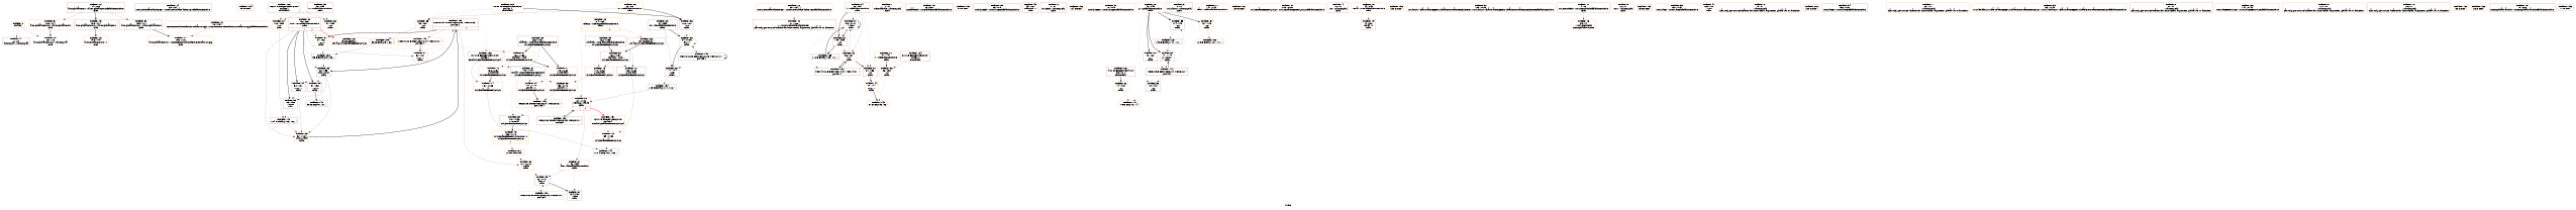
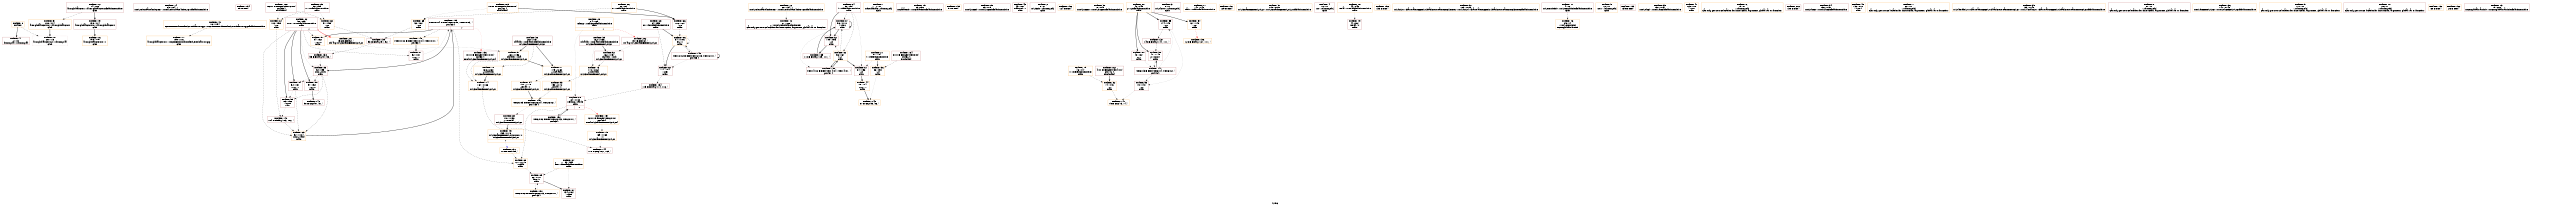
  digraph {
    label=SVFG
    node [color=brown shape=record]
    edge [style=dashed]
    n1 [color=darkorange label="{NodeID: 0\nNullPtr}"]
    n2 [label="{NodeID: 41\n2\<--3\ndummyVal\<--dummyVal\n}"]
    n3 [label="{NodeID: 78\n200\<--3\nllvm.global_ctors_2\<--dummyVal\nGlob }" style=dotted]
    n4 [label="{NodeID: 14\n23\<--24\n_ZNSt8ios_base4InitC1Ev\<--_ZNSt8ios_base4InitC1Ev_field_insensitive\n}"]
    n5 [label="{NodeID: 194\n89 = PHI()\n}"]
    n6 [color=darkorange label="{NodeID: 28\n64\<--65\nref.tmp\<--ref.tmp_field_insensitive\nmain\n|{|<s1>7}}"]
    n7 [label="{NodeID: 88\n64\<--115\nref.tmp\<--add8\nmain\n|{|<s2>7}}"]
    n8 [label="{NodeID: 202\n157 = PHI(64, )\n1st arg _ZSt3maxIxERKT_S2_S2_ }"]
    n9 [color=darkorange label="{NodeID: 68\n121\<--118\n\<--call9\nmain\n}"]
    n10 [color=darkorange label="{NodeID: 157\n22V_1 = ENCHI(MR_22V_0)\npts\{65 \}\nFun[_ZSt3maxIxERKT_S2_S2_]}" style=double]
    n11 [label="{NodeID: 152\nMR_22V_2 = PHI(MR_22V_3, MR_22V_1, )\npts\{65 \}\n}"]
    n12 [label="{NodeID: 92\n162\<--157\n__b.addr\<--__b\n_ZSt3maxIxERKT_S2_S2_\n}"]
    n13 [label="{NodeID: 89\n62\<--121\nans\<--\nmain\n}"]
    n14 [color=darkorange label="{NodeID: 75\n169\<--168\n\<--\n_ZSt3maxIxERKT_S2_S2_\n}"]
-   n15 [label="{NodeID: 72\n168\<--162\n\<--__b.addr\n_ZSt3maxIxERKT_S2_S2_\n}"]
    n16 [color=darkorange label="{NodeID: 73\n172\<--162\n\<--__b.addr\n_ZSt3maxIxERKT_S2_S2_\n}"]
    n17 [label="{NodeID: 42\n27\<--28\n\<--_ZNSt8ios_base4InitD1Ev\nCan only get source location for instruction, argument, global var or function.}"]
    n18 [label="{NodeID: 139\n93 = Binary(91, 92, )\n}"]
    n19 [label="{NodeID: 138\n95 = Binary(94, 93, )\n}"]
    n20 [label="{NodeID: 83\n52\<--95\nnum\<--sub\nmain\n}"]
    n21 [label="{NodeID: 84\n52\<--81\nnum\<--\nmain\n}"]
    n22 [label="{NodeID: 59\n103\<--52\n\<--num\nmain\n}"]
    n23 [color=darkorange label="{NodeID: 85\n52\<--104\nnum\<--add\nmain\n}"]
    n24 [label="{NodeID: 58\n97\<--52\n\<--num\nmain\n}"]
    n25 [color=darkorange label="{NodeID: 56\n86\<--50\n\<--l\nmain\n}"]
    n26 [color=darkorange label="{NodeID: 143\n87 = cmp(85, 86, )\n}"]
    n27 [label="{NodeID: 153\nMR_10V_4 = PHI(MR_10V_8, MR_10V_3, )\npts\{53 \}\n|{|<s4>7}}"]
    n28 [color=darkorange label="{NodeID: 57\n94\<--52\n\<--num\nmain\n}"]
    n29 [color=darkorange label="{NodeID: 148\nMR_10V_2 = PHI(MR_10V_4, MR_10V_1, )\npts\{53 \}\n}"]
    n30 [label="{NodeID: 156\n10V_1 = ENCHI(MR_10V_0)\npts\{53 \}\nFun[_ZSt3maxIxERKT_S2_S2_]}" style=double]
    n31 [label="{NodeID: 81\n52\<--81\nnum\<--\nmain\n}"]
    n32 [color=darkorange label="{NodeID: 74\n167\<--166\n\<--\n_ZSt3maxIxERKT_S2_S2_\n}"]
    n33 [label="{NodeID: 67\n134\<--62\n\<--ans\nmain\n}"]
    n34 [color=darkorange label="{NodeID: 151\nMR_20V_2 = PHI(MR_20V_3, MR_20V_1, )\npts\{63 \}\n}"]
    n35 [label="{NodeID: 140\n104 = Binary(103, 102, )\n}"]
    n36 [label="{NodeID: 142\n98 = cmp(97, 81, )\n}"]
    n37 [label="{NodeID: 144\n170 = cmp(167, 169, )\n}"]
    n38 [color=darkorange label="{NodeID: 70\n166\<--160\n\<--__a.addr\n_ZSt3maxIxERKT_S2_S2_\n}"]
    n39 [color=darkorange label="{NodeID: 1\n7\<--1\n__dso_handle\<--dummyObj\nGlob }"]
    n40 [label="{NodeID: 15\n29\<--30\n__cxa_atexit\<--__cxa_atexit_field_insensitive\n}"]
    n41 [color=darkorange label="{NodeID: 195\n90 = PHI()\n}"]
    n42 [label="{NodeID: 29\n69\<--70\n_ZNSirsERi\<--_ZNSirsERi_field_insensitive\n}"]
    n43 [label="{NodeID: 43\n43\<--67\nmain_ret\<--\nmain\n}"]
    n44 [color=darkorange label="{NodeID: 71\n175\<--160\n\<--__a.addr\n_ZSt3maxIxERKT_S2_S2_\n}"]
    n45 [color=darkorange label="{NodeID: 94\n158\<--175\nretval\<--\n_ZSt3maxIxERKT_S2_S2_\n}"]
    n46 [color=darkorange label="{NodeID: 145\nMR_26V_3 = PHI(MR_26V_4, MR_26V_2, )\npts\{159 \}\n}"]
    n47 [label="{NodeID: 69\n178\<--158\n\<--retval\n_ZSt3maxIxERKT_S2_S2_\n}"]
    n48 [label="{NodeID: 168\n16V_1 = ENCHI(MR_16V_0)\npts\{59 \}\nFun[main]}" style=double]
    n49 [color=darkorange label="{NodeID: 63\n91\<--58\n\<--n\nmain\n}"]
    n50 [color=darkorange label="{NodeID: 64\n102\<--58\n\<--n\nmain\n}"]
    n51 [label="{NodeID: 2\n8\<--1\n_ZSt3cin\<--dummyObj\nGlob }"]
    n52 [color=darkorange label="{NodeID: 16\n28\<--34\n_ZNSt8ios_base4InitD1Ev\<--_ZNSt8ios_base4InitD1Ev_field_insensitive\n}"]
    n53 [color=darkorange label="{NodeID: 196\n124 = PHI()\n}"]
    n54 [color=darkorange label="{NodeID: 30\n78\<--79\n_ZNSirsERx\<--_ZNSirsERx_field_insensitive\n}"]
    n55 [color=darkorange label="{NodeID: 44\n85\<--84\nconv\<--\nmain\n}"]
    n56 [color=darkorange label="{NodeID: 141\n75 = cmp(73, 74, )\n}"]
    n57 [color=darkorange label="{NodeID: 169\n18V_1 = ENCHI(MR_18V_0)\npts\{61 \}\nFun[main]}" style=double]
    n58 [color=darkorange label="{NodeID: 65\n92\<--60\n\<--e\nmain\n}"]
    n59 [label="{NodeID: 66\n106\<--60\n\<--e\nmain\n}"]
    n60 [color=darkorange label="{NodeID: 86\n54\<--106\nlev\<--\nmain\n}"]
    n61 [label="{NodeID: 60\n114\<--54\n\<--lev\nmain\n}"]
    n62 [label="{NodeID: 149\nMR_12V_2 = PHI(MR_12V_3, MR_12V_1, )\npts\{55 \}\n}"]
    n63 [label="{NodeID: 134\n115 = Binary(114, 116, )\n}"]
    n64 [label="{NodeID: 3\n9\<--1\n_ZSt4cout\<--dummyObj\nGlob }"]
    n65 [color=darkorange label="{NodeID: 17\n41\<--42\nmain\<--main_field_insensitive\n}"]
    n66 [color=darkorange label="{NodeID: 197\n129 = PHI()\n}"]
    n67 [color=darkorange label="{NodeID: 31\n119\<--120\n_ZSt3maxIxERKT_S2_S2_\<--_ZSt3maxIxERKT_S2_S2__field_insensitive\n}"]
    n68 [color=darkorange label="{NodeID: 45\n155\<--178\n_ZSt3maxIxERKT_S2_S2__ret\<--\n_ZSt3maxIxERKT_S2_S2_\n|{<s0>7}}"]
    n69 [color=darkorange label="{NodeID: 191\n118 = PHI(155, )\n}"]
    n70 [color=darkorange label="{NodeID: 93\n158\<--172\nretval\<--\n_ZSt3maxIxERKT_S2_S2_\n}"]
    n71 [label="{NodeID: 87\n56\<--110\ni\<--inc\nmain\n}"]
    n72 [label="{NodeID: 61\n84\<--56\n\<--i\nmain\n}"]
    n73 [label="{NodeID: 62\n109\<--56\n\<--i\nmain\n}"]
    n74 [label="{NodeID: 150\nMR_14V_2 = PHI(MR_14V_4, MR_14V_1, )\npts\{57 \}\n}"]
    n75 [label="{NodeID: 135\n110 = Binary(109, 111, )\n}"]
    n76 [color=darkorange label="{NodeID: 82\n56\<--67\ni\<--\nmain\n}"]
    n77 [label="{NodeID: 4\n10\<--1\n.str\<--dummyObj\nGlob }"]
    n78 [color=darkorange label="{NodeID: 18\n44\<--45\nretval\<--retval_field_insensitive\nmain\n}"]
    n79 [label="{NodeID: 79\n44\<--67\nretval\<--\nmain\n}"]
    n80 [color=darkorange label="{NodeID: 198\n133 = PHI()\n}"]
    n81 [color=darkorange label="{NodeID: 32\n125\<--126\n_ZStlsISt11char_traitsIcEERSt13basic_ostreamIcT_ES5_PKc\<--_ZStlsISt11char_traitsIcEERSt13basic_ostreamIcT_ES5_PKc_field_insensitive\n}"]
    n82 [color=darkorange label="{NodeID: 46\n25\<--4\n\<--_ZStL8__ioinit\n__cxx_global_var_init\n}"]
    n83 [color=darkorange label="{NodeID: 5\n12\<--1\n.str.1\<--dummyObj\nGlob }"]
+   n84 [color=darkorange label="{NodeID: 19\n46\<--47\nt\<--t_field_insensitive\nmain\n}"]
    n85 [color=darkorange label="{NodeID: 52\n74\<--46\n\<--t\nmain\n}"]
    n86 [label="{NodeID: 199\n135 = PHI()\n}"]
    n87 [color=darkorange label="{NodeID: 33\n130\<--131\n_ZNSolsEi\<--_ZNSolsEi_field_insensitive\n}"]
    n88 [color=darkorange label="{NodeID: 47\n123\<--10\n\<--.str\nmain\n}"]
    n89 [color=darkorange label="{NodeID: 6\n15\<--1\n\<--dummyObj\nCan only get source location for instruction, argument, global var or function.}"]
    n90 [color=darkorange label="{NodeID: 20\n48\<--49\np\<--p_field_insensitive\nmain\n}"]
    n91 [label="{NodeID: 53\n73\<--48\n\<--p\nmain\n}"]
    n92 [color=darkorange label="{NodeID: 54\n127\<--48\n\<--p\nmain\n}"]
    n93 [label="{NodeID: 55\n144\<--48\n\<--p\nmain\n}"]
    n94 [label="{NodeID: 80\n48\<--67\np\<--\nmain\n}"]
    n95 [label="{NodeID: 90\n48\<--145\np\<--inc17\nmain\n}"]
    n96 [color=darkorange label="{NodeID: 136\n128 = Binary(127, 111, )\n}"]
    n97 [label="{NodeID: 137\n145 = Binary(144, 111, )\n}"]
    n98 [label="{NodeID: 147\nMR_6V_3 = PHI(MR_6V_4, MR_6V_2, )\npts\{49 \}\n}"]
    n99 [label="{NodeID: 200\n138 = PHI()\n}"]
    n100 [label="{NodeID: 34\n136\<--137\n_ZNSolsEx\<--_ZNSolsEx_field_insensitive\n}"]
+   n101 [color=darkorange label="{NodeID: 48\n132\<--12\n\<--.str.1\nmain\n}"]
    n102 [color=darkorange label="{NodeID: 76\n198\<--15\nllvm.global_ctors_0\<--\nGlob }"]
    n103 [color=darkorange label="{NodeID: 7\n67\<--1\n\<--dummyObj\nCan only get source location for instruction, argument, global var or function.}"]
    n104 [color=darkorange label="{NodeID: 21\n50\<--51\nl\<--l_field_insensitive\nmain\n}"]
    n105 [color=darkorange label="{NodeID: 201\n156 = PHI(52, )\n0th arg _ZSt3maxIxERKT_S2_S2_ }"]
    n106 [color=darkorange label="{NodeID: 91\n160\<--156\n__a.addr\<--__a\n_ZSt3maxIxERKT_S2_S2_\n}"]
    n107 [color=darkorange label="{NodeID: 35\n139\<--140\n_ZSt4endlIcSt11char_traitsIcEERSt13basic_ostreamIT_T0_ES6_\<--_ZSt4endlIcSt11char_traitsIcEERSt13basic_ostreamIT_T0_ES6__field_insensitive\n}"]
    n108 [label="{NodeID: 49\n198\<--14\nllvm.global_ctors_0\<--llvm.global_ctors\nGlob }"]
    n109 [color=darkorange label="{NodeID: 77\n199\<--16\nllvm.global_ctors_1\<--_GLOBAL__sub_I_AlexSeverina_1_0.cpp\nGlob }"]
    n110 [label="{NodeID: 8\n81\<--1\n\<--dummyObj\nCan only get source location for instruction, argument, global var or function.}"]
    n111 [label="{NodeID: 22\n52\<--53\nnum\<--num_field_insensitive\nmain\n|{|<s7>7}}"]
    n112 [color=darkorange label="{NodeID: 36\n141\<--142\n_ZNSolsEPFRSoS_E\<--_ZNSolsEPFRSoS_E_field_insensitive\n}"]
-   n113 [label="{NodeID: 50\n199\<--14\nllvm.global_ctors_1\<--llvm.global_ctors\nGlob }"]
    n114 [color=darkorange label="{NodeID: 9\n111\<--1\n\<--dummyObj\nCan only get source location for instruction, argument, global var or function.}"]
    n115 [label="{NodeID: 23\n54\<--55\nlev\<--lev_field_insensitive\nmain\n}"]
-   n116 [label="{NodeID: 37\n158\<--159\nretval\<--retval_field_insensitive\n_ZSt3maxIxERKT_S2_S2_\n}"]
    n117 [color=darkorange label="{NodeID: 51\n200\<--14\nllvm.global_ctors_2\<--llvm.global_ctors\nGlob }"]
    n118 [label="{NodeID: 162\n4V_1 = ENCHI(MR_4V_0)\npts\{47 \}\nFun[main]}" style=double]
    n119 [label="{NodeID: 10\n116\<--1\n\<--dummyObj\nCan only get source location for instruction, argument, global var or function.}"]
    n120 [color=darkorange label="{NodeID: 190\n68 = PHI()\n}"]
    n121 [label="{NodeID: 24\n56\<--57\ni\<--i_field_insensitive\nmain\n}"]
    n122 [label="{NodeID: 38\n160\<--161\n__a.addr\<--__a.addr_field_insensitive\n_ZSt3maxIxERKT_S2_S2_\n}"]
    n123 [label="{NodeID: 11\n4\<--6\n_ZStL8__ioinit\<--_ZStL8__ioinit_field_insensitive\nGlob }"]
    n124 [label="{NodeID: 25\n58\<--59\nn\<--n_field_insensitive\nmain\n}"]
    n125 [label="{NodeID: 39\n162\<--163\n__b.addr\<--__b.addr_field_insensitive\n_ZSt3maxIxERKT_S2_S2_\n}"]
    n126 [label="{NodeID: 164\n8V_1 = ENCHI(MR_8V_0)\npts\{51 \}\nFun[main]}" style=double]
    n127 [label="{NodeID: 12\n14\<--18\nllvm.global_ctors\<--llvm.global_ctors_field_insensitive\nGlob }"]
    n128 [color=darkorange label="{NodeID: 192\n26 = PHI()\n}"]
    n129 [color=darkorange label="{NodeID: 26\n60\<--61\ne\<--e_field_insensitive\nmain\n}"]
    n130 [color=darkorange label="{NodeID: 40\n16\<--194\n_GLOBAL__sub_I_AlexSeverina_1_0.cpp\<--_GLOBAL__sub_I_AlexSeverina_1_0.cpp_field_insensitive\n}"]
    n131 [label="{NodeID: 13\n19\<--20\n__cxx_global_var_init\<--__cxx_global_var_init_field_insensitive\n}"]
-   n132 [label="{NodeID: 193\n77 = PHI()\n}"]
    n133 [color=darkorange label="{NodeID: 27\n62\<--63\nans\<--ans_field_insensitive\nmain\n}"]
-   n1 -> n2
+   n1 -> n2 [style=bold]
    n1 -> n3
    n6 -> n7 [style=dotted]
    n6 -> n8 [color=red tailport=s1]
-   n7 -> n133
-   n7 -> n10 [color=red style=bold tailport=s2]
+   n7 -> n9
+   n7 -> n10 [color=red tailport=s2]
    n7 -> n11 [style=dotted]
-   n8 -> n12 [style=bold]
+   n8 -> n12 [style=dotted]
    n9 -> n13 [style=dotted]
    n10 -> n14 [style=dotted]
    n11 -> n7 [style=bold]
-   n12 -> n15 [style=dotted]
    n12 -> n16
    n13 -> n33 [style=bold]
    n13 -> n34 [style=dotted]
    n14 -> n37 [style=dotted]
-   n15 -> n14
    n16 -> n70
    n18 -> n19
    n19 -> n20 [style=dotted]
    n20 -> n21 [style=dotted]
    n20 -> n22
    n20 -> n23
    n20 -> n24
    n21 -> n22 [style=dotted]
    n21 -> n23
    n22 -> n35 [style=dotted]
    n23 -> n27 [style=bold]
    n24 -> n36 [style=bold]
    n25 -> n26 [style=dotted]
    n27 -> n9
    n27 -> n20 [style=bold]
    n27 -> n28 [style=bold]
    n27 -> n29
    n27 -> n30 [color=red style=dotted tailport=s4]
    n28 -> n19 [style=dotted]
    n29 -> n31 [style=bold]
    n30 -> n32
    n31 -> n27 [style=dotted]
    n32 -> n37
    n34 -> n13 [style=dotted]
    n35 -> n23
    n38 -> n32 [style=bold]
    n44 -> n45 [style=dotted]
    n45 -> n46 [style=bold]
    n46 -> n47 [style=dotted]
    n47 -> n68 [style=bold]
    n48 -> n49
    n48 -> n50 [style=dotted]
+   n49 -> n18
    n50 -> n35
    n52 -> n17 [style=dotted]
    n55 -> n26 [style=bold]
    n57 -> n58 [style=dotted]
    n57 -> n59 [style=bold]
    n58 -> n18
    n59 -> n60
    n60 -> n60
    n60 -> n61 [style=bold]
    n60 -> n62
    n61 -> n63
    n62 -> n60
    n62 -> n61 [style=dotted]
    n62 -> n62 [style=bold]
    n63 -> n7
    n68 -> n69 [color=blue style=dotted tailport=s0]
    n69 -> n9
    n70 -> n46
    n71 -> n71 [style=bold]
-   n71 -> n72 [style=dotted]
+   n104 -> n72 [style=dotted]
    n71 -> n73 [style=bold]
    n71 -> n74 [style=dotted]
    n72 -> n55 [style=bold]
    n73 -> n75 [style=bold]
    n74 -> n76 [style=bold]
    n75 -> n71 [style=bold]
    n76 -> n71
    n76 -> n72 [style=bold]
-   n73 -> n76 [style=dotted]
+   n76 -> n73 [style=dotted]
    n76 -> n74 [style=bold]
    n78 -> n79 [style=dotted]
+   n84 -> n85
    n85 -> n56
-   n90 -> n91 [style=dotted]
+   n93 -> n91 [style=dotted]
    n90 -> n92 [style=bold]
    n90 -> n93 [style=bold]
    n90 -> n94 [style=bold]
    n90 -> n95 [style=bold]
    n91 -> n56 [style=dotted]
-   n92 -> n96
+   n92 -> n96 [color=red]
    n93 -> n97
    n94 -> n98 [style=dotted]
    n95 -> n98 [style=dotted]
    n97 -> n95
    n98 -> n91
    n98 -> n93 [style=dotted]
    n98 -> n95 [style=bold]
    n104 -> n25 [style=bold]
    n105 -> n106 [style=dotted]
-   n106 -> n38
+   n106 -> n32
    n106 -> n44 [style=bold]
    n108 -> n102 [style=bold]
    n111 -> n20 [style=dotted]
    n111 -> n21 [style=bold]
    n111 -> n22 [style=bold]
    n111 -> n23
    n111 -> n24 [style=bold]
    n111 -> n28
    n111 -> n31
    n111 -> n105 [color=red style=bold tailport=s7]
-   n113 -> n109 [style=bold]
    n115 -> n60 [style=bold]
    n115 -> n61
-   n116 -> n45 [style=dotted]
-   n116 -> n47 [style=dotted]
-   n116 -> n70
    n117 -> n3 [style=bold]
    n118 -> n85 [style=bold]
    n121 -> n71
    n121 -> n72 [style=dotted]
    n121 -> n73 [style=bold]
    n121 -> n76
    n122 -> n38
    n122 -> n44 [style=bold]
    n122 -> n106 [style=bold]
    n123 -> n82
    n124 -> n49 [style=dotted]
    n124 -> n50
    n125 -> n12 [style=bold]
-   n125 -> n15
    n125 -> n16 [style=dotted]
    n126 -> n25
    n127 -> n108 [style=bold]
-   n127 -> n113
    n127 -> n117
    n129 -> n58
    n129 -> n59 [style=bold]
    n130 -> n109
    n133 -> n13
    n133 -> n33 [style=dotted]
  }
